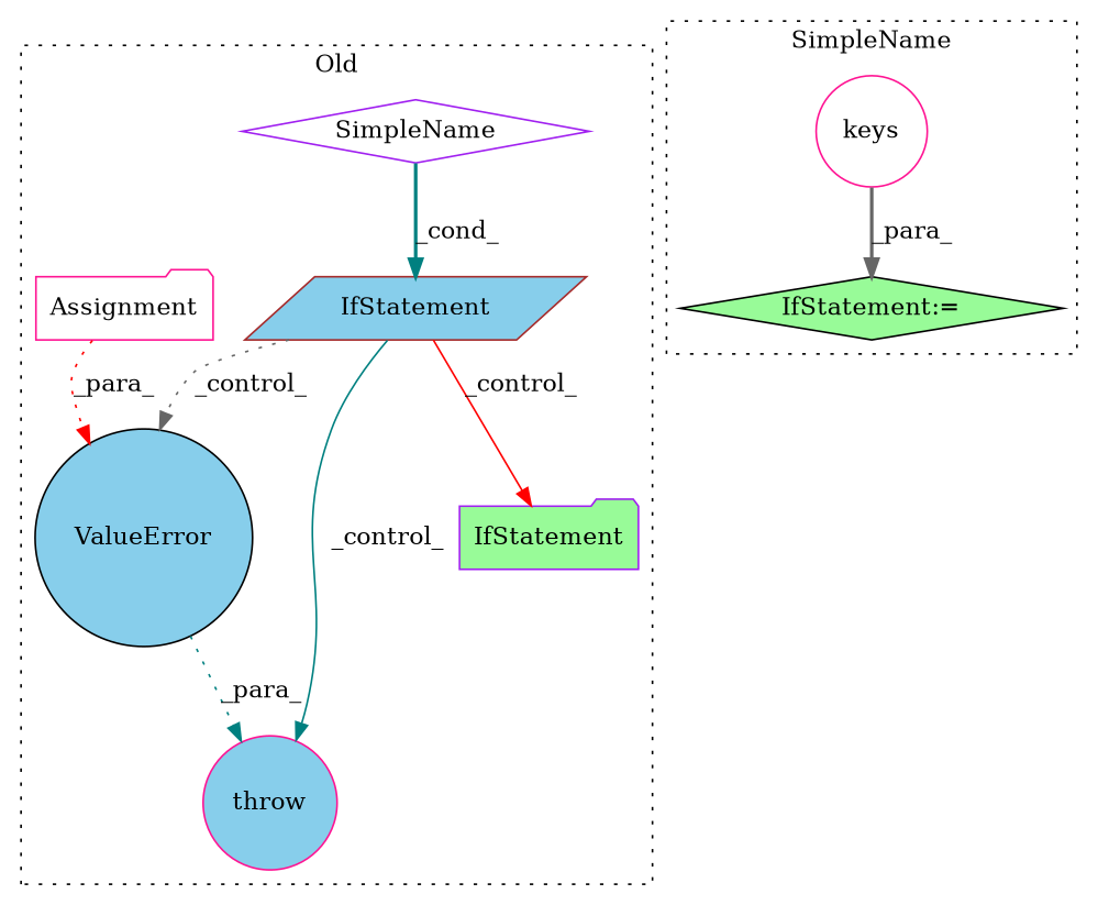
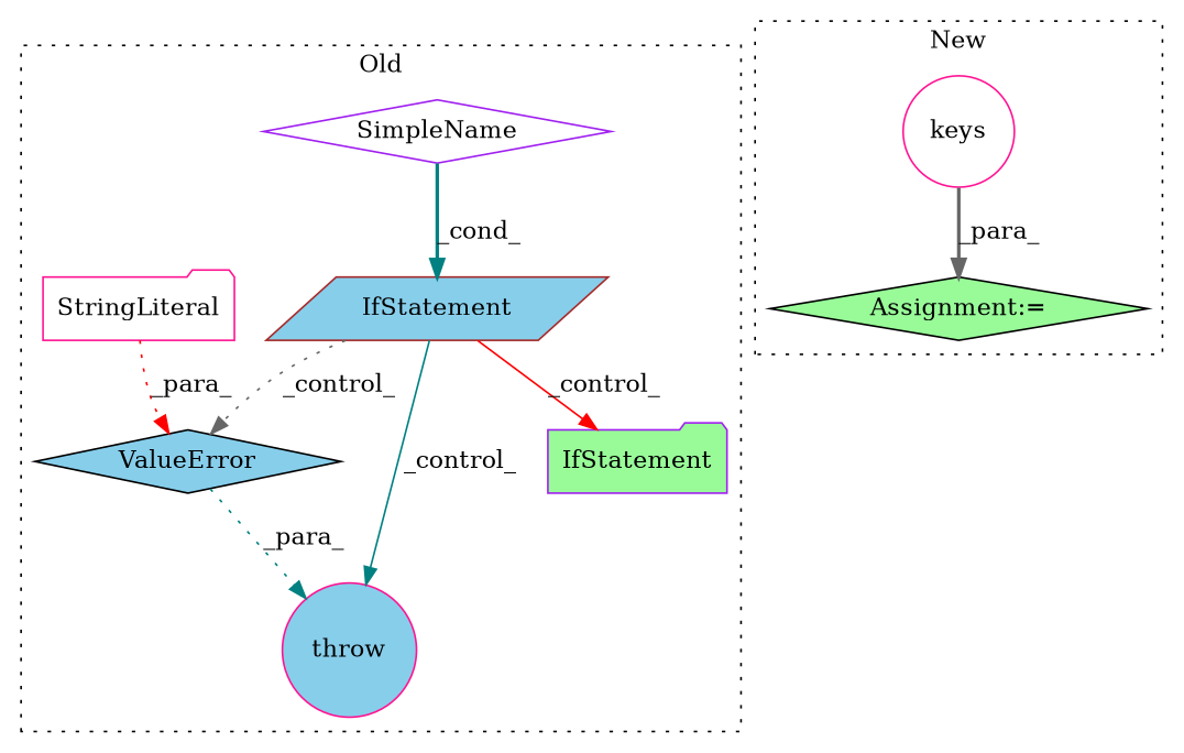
  digraph {
    node [a=32 color=deeppink fillcolor=skyblue l=6 shape=diamond style=filled]
    edge [color=teal style=dotted]
-   n1 [color=black l="11,1" label=ValueError s="2240,2290" shape=circle]
+   n1 [color=black l="11,1" label=ValueError s="2240,2290"]
    n2 [a=53 label=throw s=2234 shape=circle]
    n3 [a=25 color=brown l="4,2" label=IfStatement s="2201,2224" shape=parallelogram]
    n4 [a=42 color=purple fillcolor=white label=SimpleName l=""]
-   n5 [a=45 fillcolor=white l=39 label=Assignment s=2251 shape=folder]
+   n5 [a=45 fillcolor=white l=39 label=StringLiteral s=2251 shape=folder]
    n6 [a=25 color=purple fillcolor=palegreen l=30 label=IfStatement s=2874 shape=folder]
    n7 [fillcolor=white label=keys s=1422 shape=circle]
-   n8 [a=7 color=black fillcolor=palegreen l=107 label="IfStatement:=" s=1399]
+   n8 [a=7 color=black fillcolor=palegreen l=107 label="Assignment:=" s=1399]
    subgraph cluster_1 {
      label=Old
      style=dotted
      n1
      n2
      n3
      n4
      n5
      n6
    }
    subgraph cluster_2 {
-     label=SimpleName
+     label=New
      style=dotted
      n7
      n8
    }
    n1 -> n2 [label=_para_]
    n3 -> n1 [color=gray40 label=_control_]
    n3 -> n2 [label=_control_ style=solid]
    n3 -> n6 [color=red label=_control_ style=solid]
    n4 -> n3 [label=_cond_ style=bold]
    n5 -> n1 [color=red label=_para_]
    n7 -> n8 [color=gray40 label=_para_ style=bold]
  }
